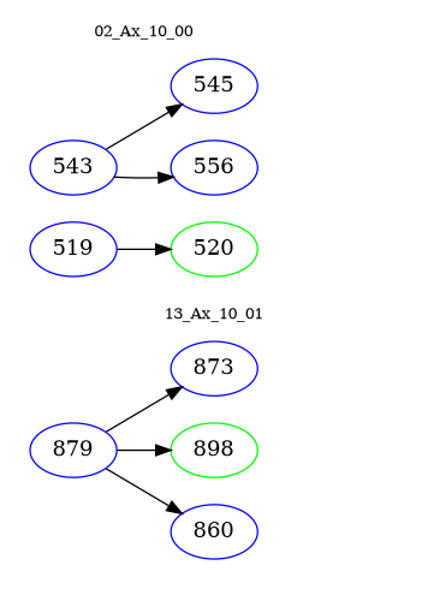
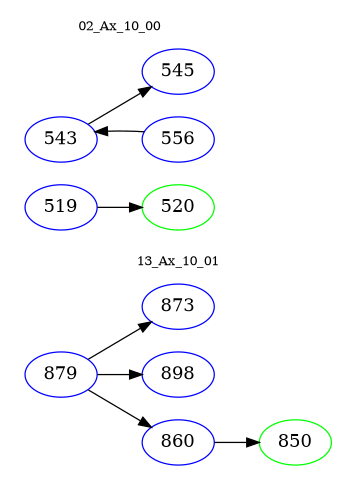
  digraph {
    rankdir=LR
    node [color=blue]
    edge [color=black]
    n1 [label=879]
    n2 [label=860]
-   n3 [color=green label=898]
+   n3 [label=898]
    n4 [label=873]
+   n5 [color=green label=850]
    n6 [label=543]
    n7 [label=556]
    n8 [label=545]
    n9 [label=519]
    n10 [color=green label=520]
    subgraph cluster_1 {
      color=white
      fontsize=10
      label="13_Ax_10_01"
      n1
      n2
      n3
      n4
+     n5
    }
    subgraph cluster_2 {
      color=white
      fontsize=10
      label="02_Ax_10_00"
      n6
      n7
      n8
      n9
      n10
    }
    n1 -> n2
    n1 -> n3
    n1 -> n4
-   n6 -> n7
+   n2 -> n5
+   n7 -> n6
    n6 -> n8
    n9 -> n10
  }
